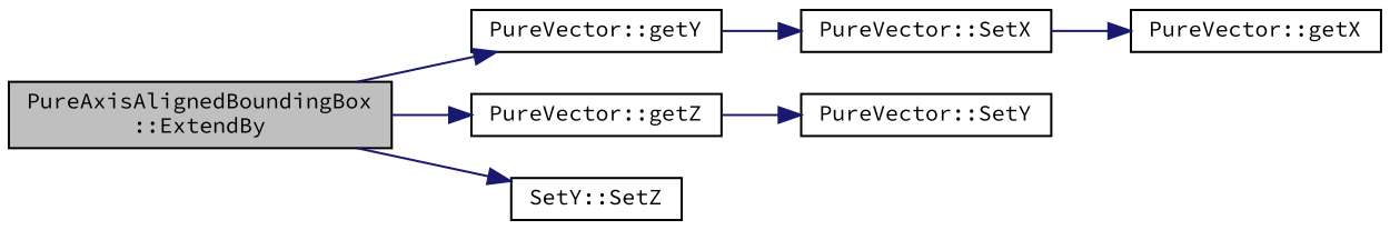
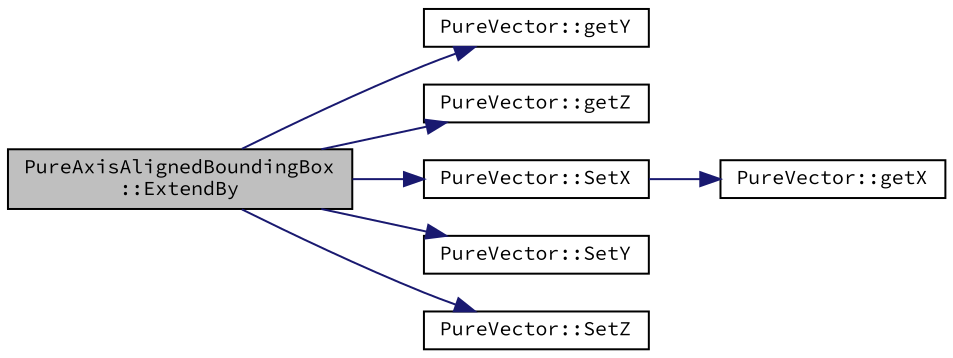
  digraph {
    fontname="Source Code Pro"
    rankdir=LR
    node [color=black fillcolor=white fontname="Source Code Pro" fontsize=10 shape=record style=filled]
    edge [color=midnightblue fontname="Source Code Pro" fontsize=10 labelfontname=Helvetica labelfontsize=10 style=solid]
    n1 [fillcolor=grey75 fontcolor=black height=0.2 label="PureAxisAlignedBoundingBox\l::ExtendBy" width=0.4]
    n2 [height=0.2 label="PureVector::getY" width=0.4]
    n3 [height=0.2 label="PureVector::getZ" width=0.4]
    n4 [height=0.2 label="PureVector::SetX" width=0.4]
    n5 [height=0.2 label="PureVector::SetY" width=0.4]
-   n6 [height=0.2 label="SetY::SetZ" width=0.4]
+   n6 [height=0.2 label="PureVector::SetZ" width=0.4]
    n7 [height=0.2 label="PureVector::getX" width=0.4]
    n1 -> n2
    n1 -> n3
-   n2 -> n4
-   n3 -> n5
+   n1 -> n4
+   n1 -> n5
    n1 -> n6
    n4 -> n7
  }
